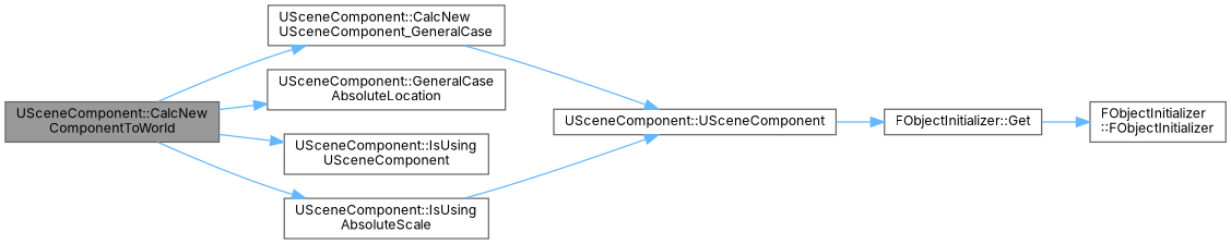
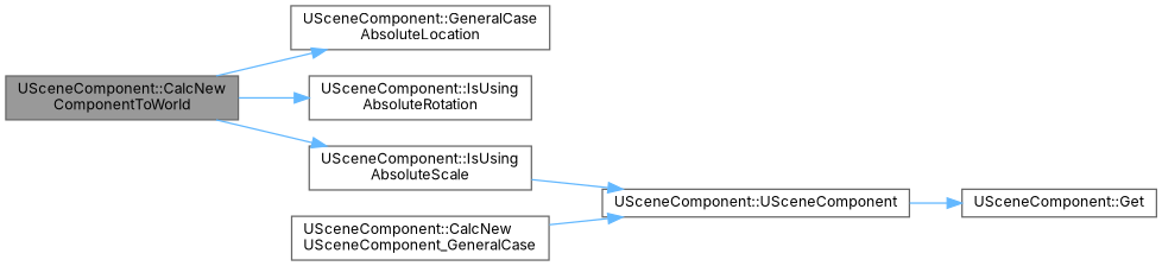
  digraph {
    fontname=Inter
    rankdir=LR
    node [color=grey40 fillcolor=white fontname=Inter fontsize=10 shape=box style=filled]
    edge [color=steelblue1 fontname=Inter fontsize=10 labelfontname=Helvetica labelfontsize=10 style=solid]
    n1 [color=gray40 fillcolor=grey60 fontcolor=black height=0.2 label="USceneComponent::CalcNew\lComponentToWorld" width=0.4]
    n2 [height=0.2 label="USceneComponent::CalcNew\lUSceneComponent_GeneralCase" width=0.4]
    n3 [height=0.2 label="USceneComponent::GeneralCase\lAbsoluteLocation" width=0.4]
-   n4 [height=0.2 label="USceneComponent::IsUsing\lUSceneComponent" width=0.4]
+   n4 [height=0.2 label="USceneComponent::IsUsing\lAbsoluteRotation" width=0.4]
    n5 [height=0.2 label="USceneComponent::IsUsing\lAbsoluteScale" width=0.4]
    n6 [height=0.2 label="USceneComponent::USceneComponent" width=0.4]
-   n7 [height=0.2 label="FObjectInitializer::Get" width=0.4]
-   n8 [height=0.2 label="FObjectInitializer\l::FObjectInitializer" width=0.4]
-   n1 -> n2
+   n7 [height=0.2 label="USceneComponent::Get" width=0.4]
    n1 -> n3
    n1 -> n4
    n1 -> n5
    n2 -> n6
    n5 -> n6
    n6 -> n7
-   n7 -> n8
  }
